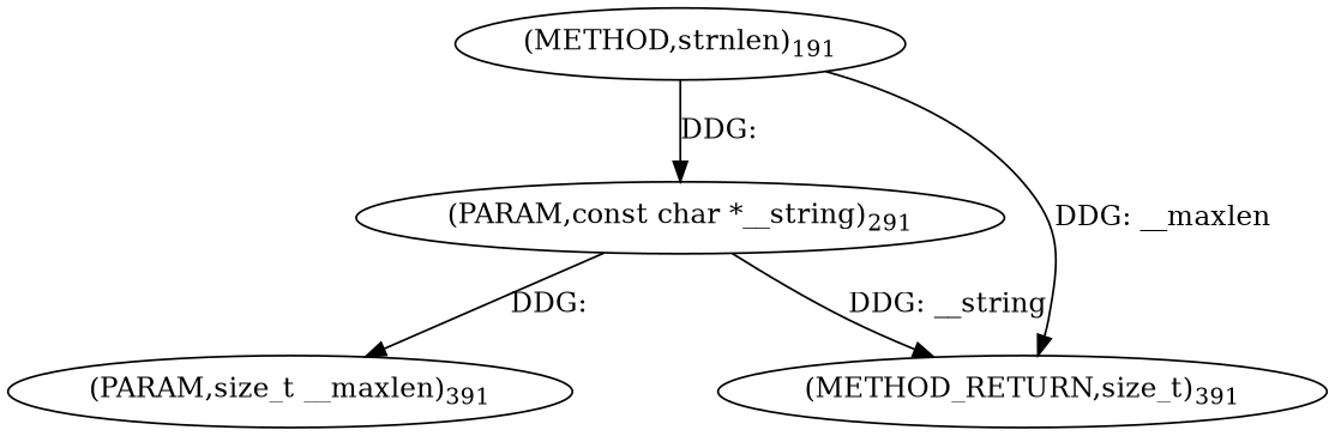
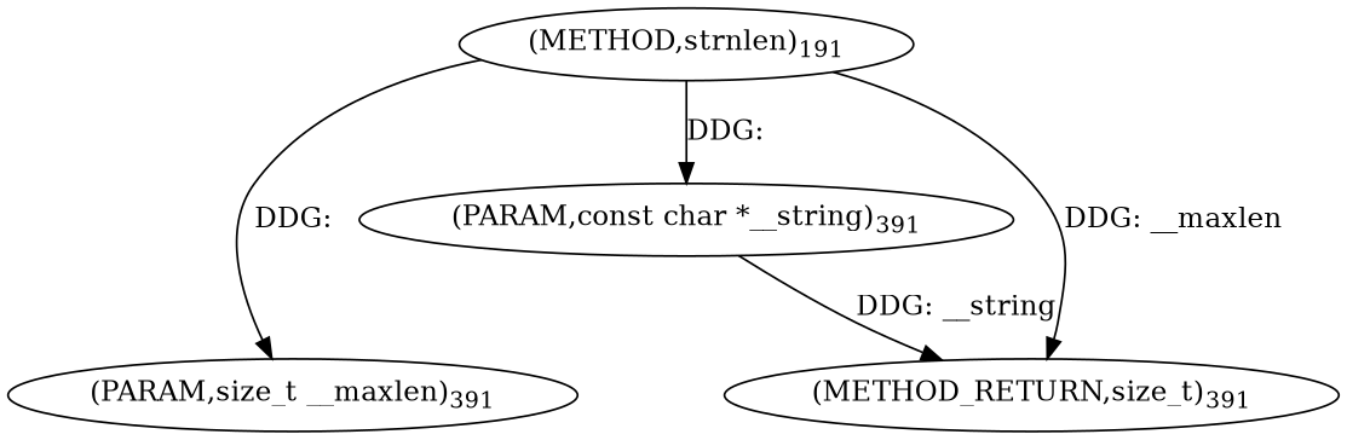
  digraph {
    n1 [label=<(METHOD,strnlen)<SUB>191</SUB>>]
-   n2 [label=<(PARAM,const char *__string)<SUB>291</SUB>>]
+   n2 [label=<(PARAM,const char *__string)<SUB>391</SUB>>]
    n3 [label=<(PARAM,size_t __maxlen)<SUB>391</SUB>>]
    n4 [label=<(METHOD_RETURN,size_t)<SUB>391</SUB>>]
    n1 -> n2 [label="DDG: "]
-   n2 -> n3 [label="DDG: "]
+   n1 -> n3 [label="DDG: "]
    n1 -> n4 [label="DDG: __maxlen"]
    n2 -> n4 [label="DDG: __string"]
  }
